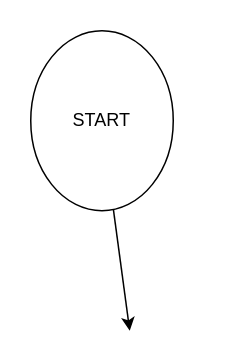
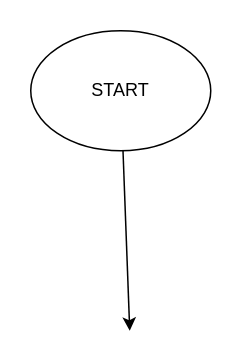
  <mxCell id="0" />
  <mxCell id="1" parent="0" />
  <mxCell id="2" style="edgeStyle=none;html=1;" edge="1" parent="1" source="3"><mxGeometry relative="1" as="geometry"><mxPoint x="86" y="220" as="targetPoint" /></mxGeometry></mxCell>
- <mxCell id="3" value="&lt;font style=&quot;vertical-align: inherit;&quot;&gt;&lt;font style=&quot;vertical-align: inherit;&quot;&gt;START&lt;/font&gt;&lt;/font&gt;" style="ellipse;whiteSpace=wrap;html=1;" parent="1" vertex="1"><mxGeometry x="20" y="20" width="95" height="120" as="geometry" /></mxCell>
+ <mxCell id="3" value="&lt;font style=&quot;vertical-align: inherit;&quot;&gt;&lt;font style=&quot;vertical-align: inherit;&quot;&gt;START&lt;/font&gt;&lt;/font&gt;" style="ellipse;whiteSpace=wrap;html=1;" parent="1" vertex="1"><mxGeometry x="20" y="20" width="120" height="80" as="geometry" /></mxCell>
